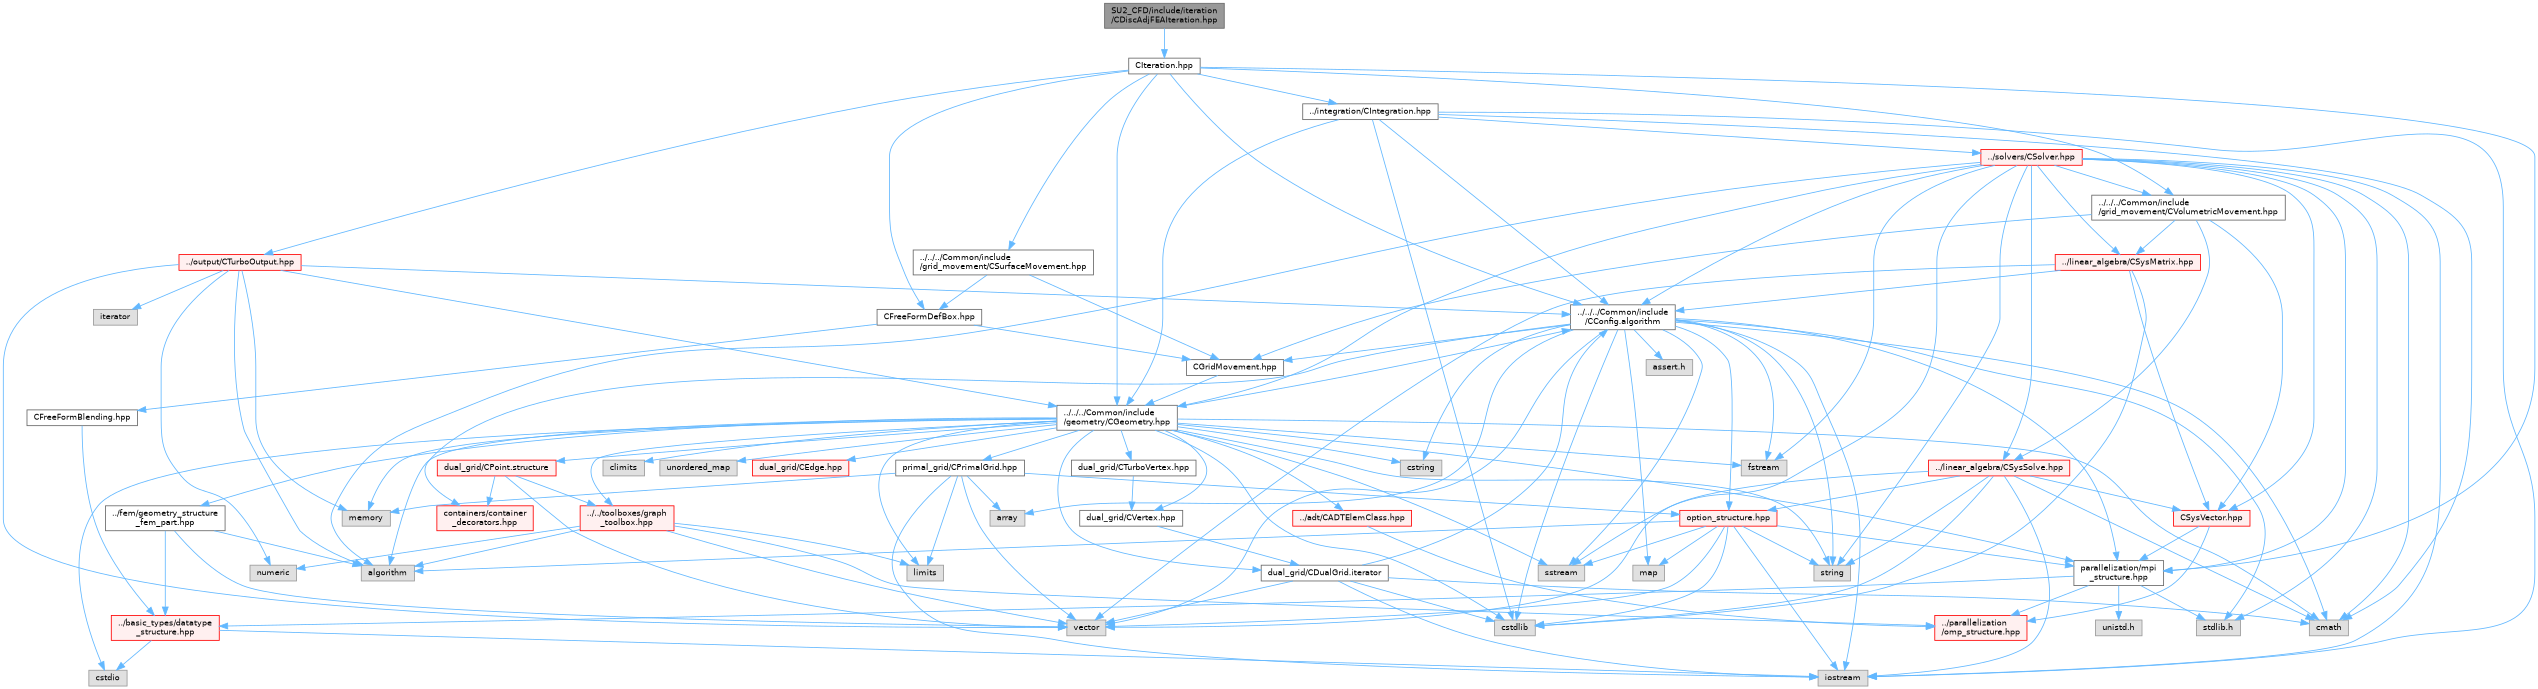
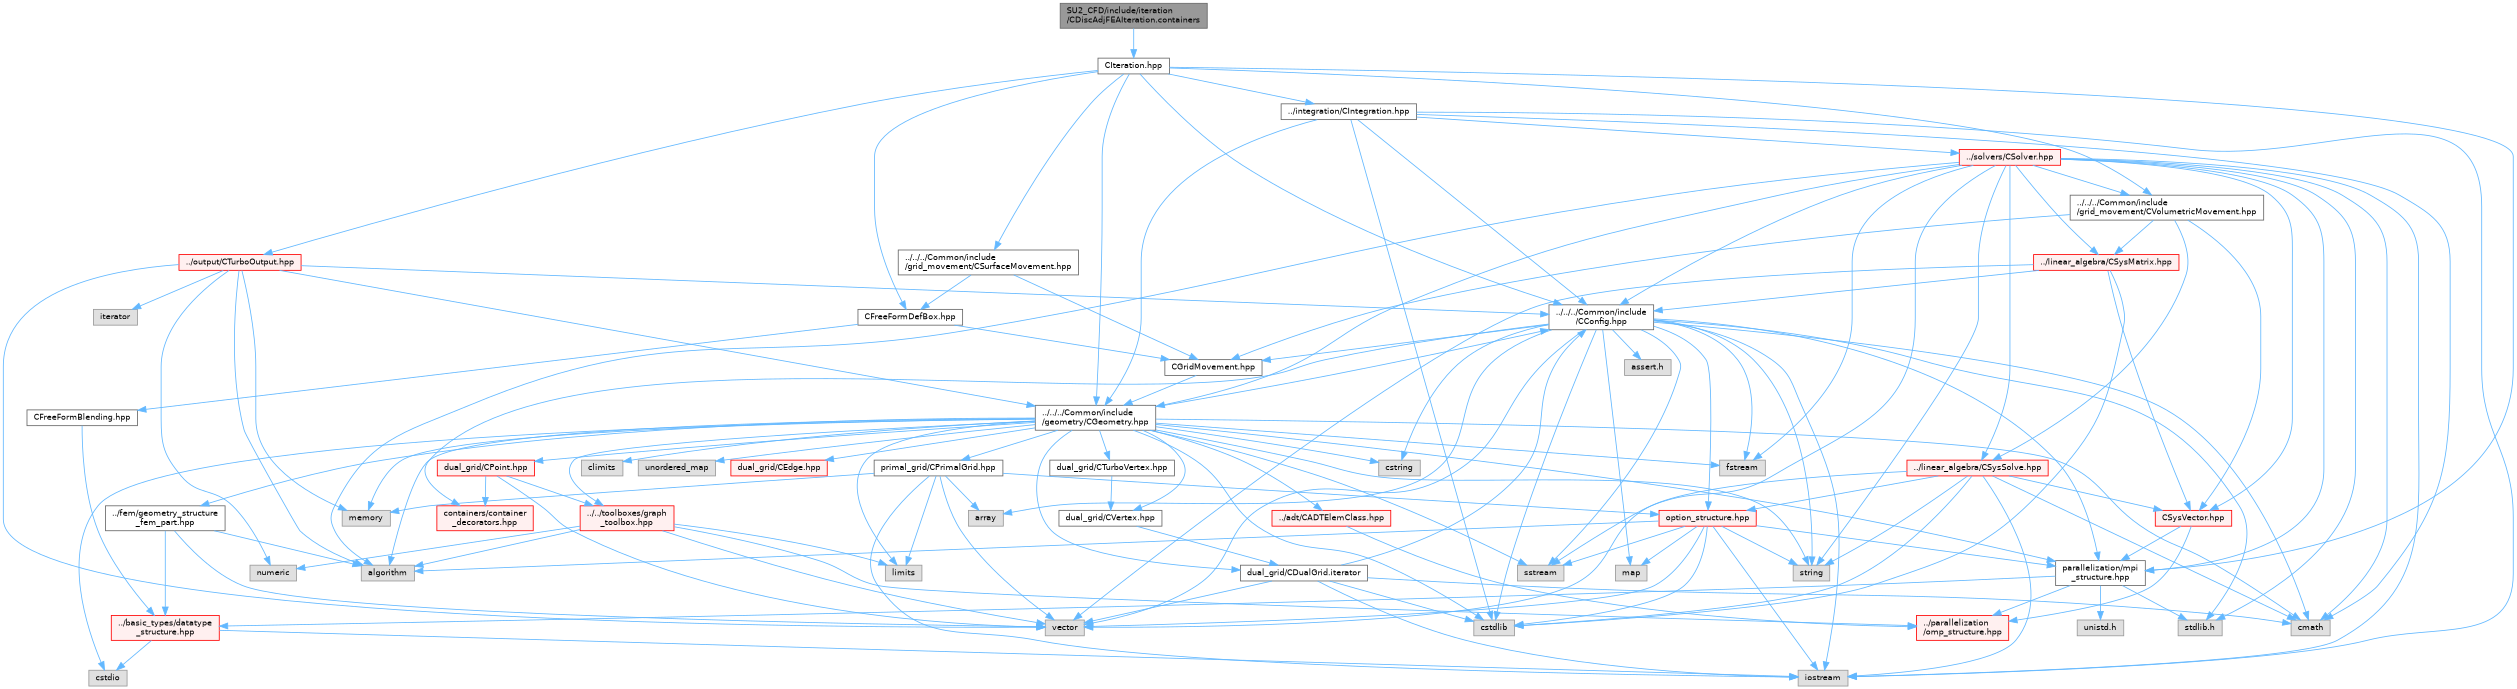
  digraph {
    node [color=grey60 fillcolor="#E0E0E0" fontname=Helvetica fontsize=10 shape=box style=filled]
    edge [color=steelblue1 fontname=Helvetica fontsize=10 labelfontname=Helvetica labelfontsize=10 style=solid]
-   n1 [color=gray40 fillcolor=grey60 fontcolor=black height=0.2 label="SU2_CFD/include/iteration\l/CDiscAdjFEAIteration.hpp" width=0.4]
+   n1 [color=gray40 fillcolor=grey60 fontcolor=black height=0.2 label="SU2_CFD/include/iteration\l/CDiscAdjFEAIteration.containers" width=0.4]
    n2 [color=grey40 fillcolor=white height=0.2 label="CIteration.hpp" width=0.4]
-   n3 [color=grey40 fillcolor=white height=0.2 label="../../../Common/include\l/CConfig.algorithm" width=0.4]
+   n3 [color=grey40 fillcolor=white height=0.2 label="../../../Common/include\l/CConfig.hpp" width=0.4]
    n4 [color=grey40 fillcolor=white height=0.2 label="parallelization/mpi\l_structure.hpp" width=0.4]
    n5 [color=grey40 fillcolor=white height=0.2 label="../../../Common/include\l/geometry/CGeometry.hpp" width=0.4]
    n6 [color=grey40 fillcolor=white height=0.2 label="../../../Common/include\l/grid_movement/CSurfaceMovement.hpp" width=0.4]
    n7 [color=grey40 fillcolor=white height=0.2 label="CFreeFormDefBox.hpp" width=0.4]
    n8 [color=grey40 fillcolor=white height=0.2 label="../../../Common/include\l/grid_movement/CVolumetricMovement.hpp" width=0.4]
    n9 [color=grey40 fillcolor=white height=0.2 label="../integration/CIntegration.hpp" width=0.4]
    n10 [color=red fillcolor="#FFF0F0" height=0.2 label="../output/CTurboOutput.hpp" width=0.4]
    n11 [height=0.2 label="stdlib.h" width=0.4]
    n12 [height=0.2 label=iostream width=0.4]
    n13 [height=0.2 label=cstdlib width=0.4]
    n14 [height=0.2 label=fstream width=0.4]
    n15 [height=0.2 label=sstream width=0.4]
    n16 [height=0.2 label=string width=0.4]
    n17 [height=0.2 label=cstring width=0.4]
    n18 [height=0.2 label=vector width=0.4]
    n19 [height=0.2 label=array width=0.4]
    n20 [height=0.2 label=cmath width=0.4]
    n21 [height=0.2 label=map width=0.4]
    n22 [height=0.2 label="assert.h" width=0.4]
    n23 [color=red fillcolor="#FFF0F0" height=0.2 label="option_structure.hpp" width=0.4]
    n24 [color=red fillcolor="#FFF0F0" height=0.2 label="containers/container\l_decorators.hpp" width=0.4]
    n25 [color=grey40 fillcolor=white height=0.2 label="CGridMovement.hpp" width=0.4]
    n26 [color=red fillcolor="#FFF0F0" height=0.2 label="../basic_types/datatype\l_structure.hpp" width=0.4]
    n27 [height=0.2 label="unistd.h" width=0.4]
    n28 [color=red fillcolor="#FFF0F0" height=0.2 label="../parallelization\l/omp_structure.hpp" width=0.4]
    n29 [height=0.2 label=cstdio width=0.4]
    n30 [height=0.2 label=algorithm width=0.4]
    n31 [height=0.2 label=limits width=0.4]
    n32 [height=0.2 label=climits width=0.4]
    n33 [height=0.2 label=memory width=0.4]
    n34 [height=0.2 label=unordered_map width=0.4]
    n35 [color=grey40 fillcolor=white height=0.2 label="primal_grid/CPrimalGrid.hpp" width=0.4]
    n36 [color=grey40 fillcolor=white height=0.2 label="dual_grid/CDualGrid.iterator" width=0.4]
-   n37 [color=red fillcolor="#FFF0F0" height=0.2 label="dual_grid/CPoint.structure" width=0.4]
+   n37 [color=red fillcolor="#FFF0F0" height=0.2 label="dual_grid/CPoint.hpp" width=0.4]
    n38 [color=red fillcolor="#FFF0F0" height=0.2 label="../../toolboxes/graph\l_toolbox.hpp" width=0.4]
    n39 [color=red fillcolor="#FFF0F0" height=0.2 label="dual_grid/CEdge.hpp" width=0.4]
    n40 [color=grey40 fillcolor=white height=0.2 label="dual_grid/CVertex.hpp" width=0.4]
    n41 [color=grey40 fillcolor=white height=0.2 label="dual_grid/CTurboVertex.hpp" width=0.4]
    n42 [color=grey40 fillcolor=white height=0.2 label="../fem/geometry_structure\l_fem_part.hpp" width=0.4]
    n43 [color=red fillcolor="#FFF0F0" height=0.2 label="../adt/CADTElemClass.hpp" width=0.4]
    n44 [color=grey40 fillcolor=white height=0.2 label="CFreeFormBlending.hpp" width=0.4]
    n45 [color=red fillcolor="#FFF0F0" height=0.2 label="../linear_algebra/CSysMatrix.hpp" width=0.4]
    n46 [color=red fillcolor="#FFF0F0" height=0.2 label="CSysVector.hpp" width=0.4]
    n47 [color=red fillcolor="#FFF0F0" height=0.2 label="../linear_algebra/CSysSolve.hpp" width=0.4]
    n48 [color=red fillcolor="#FFF0F0" height=0.2 label="../solvers/CSolver.hpp" width=0.4]
    n49 [height=0.2 label=numeric width=0.4]
    n50 [height=0.2 label=iterator width=0.4]
    n1 -> n2
    n2 -> n3
    n2 -> n4
    n2 -> n5
    n2 -> n6
    n2 -> n7
    n2 -> n8
    n2 -> n9
    n2 -> n10
    n3 -> n4
    n3 -> n11
    n3 -> n12
    n3 -> n13
    n3 -> n14
    n3 -> n15
    n3 -> n16
    n3 -> n17
    n3 -> n18
    n3 -> n19
    n3 -> n20
    n3 -> n21
    n3 -> n22
    n3 -> n23
    n3 -> n24
    n3 -> n25
    n4 -> n11
    n4 -> n26
    n4 -> n27
    n4 -> n28
    n5 -> n3
    n5 -> n4
    n5 -> n13
    n5 -> n14
    n5 -> n15
    n5 -> n16
    n5 -> n17
    n5 -> n20
    n5 -> n29
    n5 -> n30
    n5 -> n31
    n5 -> n32
    n5 -> n33
    n5 -> n34
    n5 -> n35
    n5 -> n36
    n5 -> n37
    n5 -> n38
    n5 -> n39
    n5 -> n40
    n5 -> n41
    n5 -> n42
    n5 -> n43
    n6 -> n7
    n6 -> n25
    n7 -> n25
    n7 -> n44
    n8 -> n25
    n8 -> n45
    n8 -> n46
    n8 -> n47
    n9 -> n3
    n9 -> n5
    n9 -> n12
    n9 -> n13
    n9 -> n20
    n9 -> n48
    n10 -> n3
    n10 -> n5
    n10 -> n18
    n10 -> n30
    n10 -> n33
    n10 -> n49
    n10 -> n50
    n23 -> n4
    n23 -> n12
    n23 -> n13
    n23 -> n15
    n23 -> n16
    n23 -> n18
    n23 -> n21
    n23 -> n30
    n25 -> n5
    n26 -> n12
    n26 -> n29
    n35 -> n12
    n35 -> n18
    n35 -> n19
    n35 -> n23
    n35 -> n31
    n35 -> n33
    n36 -> n3
    n36 -> n12
    n36 -> n13
    n36 -> n18
    n36 -> n20
    n37 -> n18
    n37 -> n24
    n37 -> n38
    n38 -> n18
    n38 -> n28
    n38 -> n30
    n38 -> n31
    n38 -> n49
    n40 -> n36
    n41 -> n40
    n42 -> n18
    n42 -> n26
    n42 -> n30
    n43 -> n28
    n44 -> n26
    n45 -> n3
    n45 -> n13
    n45 -> n18
    n45 -> n46
    n46 -> n4
    n46 -> n28
    n47 -> n12
    n47 -> n13
    n47 -> n16
    n47 -> n18
    n47 -> n20
    n47 -> n23
    n47 -> n46
    n48 -> n3
    n48 -> n4
    n48 -> n5
    n48 -> n8
    n48 -> n11
    n48 -> n12
    n48 -> n14
    n48 -> n15
    n48 -> n16
    n48 -> n20
    n48 -> n30
    n48 -> n45
    n48 -> n46
    n48 -> n47
  }
